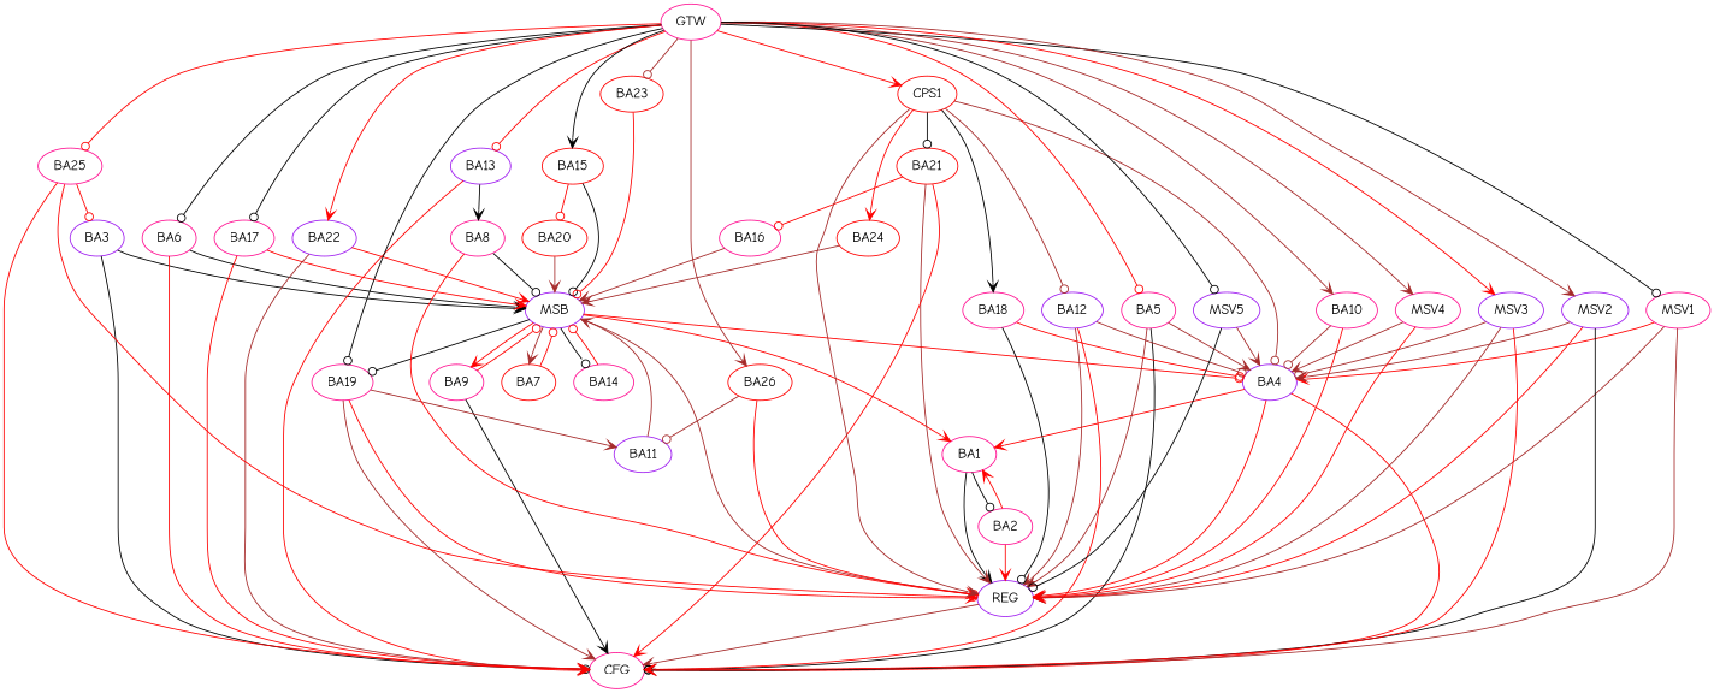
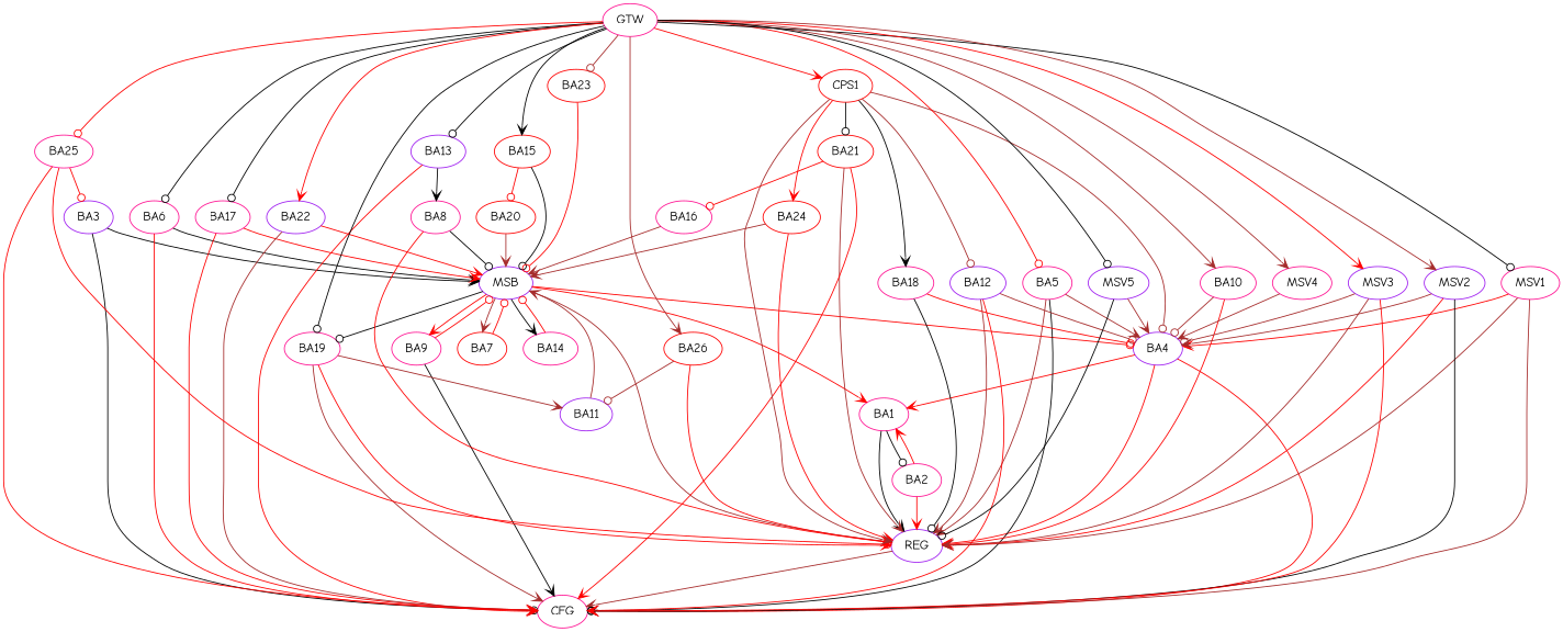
  strict digraph {
    fontname="Comic Neue"
    node [color=deeppink fontname="Comic Neue"]
    edge [arrowhead=vee color=red fontname="Comic Neue"]
    n1 [label=BA1]
    n2 [label=BA2]
    n3 [color=purple label=REG]
    n4 [label=CFG]
    n5 [color=purple label=BA3]
    n6 [color=purple label=MSB]
    n7 [color=purple label=BA4]
    n8 [color=red label=BA7]
    n9 [label=BA9]
    n10 [label=BA14]
    n11 [label=BA19]
    n12 [label=BA5]
    n13 [label=BA6]
    n14 [label=BA8]
    n15 [label=BA10]
    n16 [color=purple label=BA11]
    n17 [color=purple label=BA12]
    n18 [color=purple label=BA13]
    n19 [color=red label=BA15]
    n20 [color=red label=BA20]
    n21 [label=BA16]
    n22 [label=BA17]
    n23 [label=BA18]
    n24 [color=red label=BA21]
    n25 [color=purple label=BA22]
    n26 [color=red label=BA23]
    n27 [color=red label=BA24]
    n28 [label=BA25]
    n29 [color=red label=BA26]
    n30 [color=red label=CPS1]
    n31 [label=GTW]
    n32 [label=MSV1]
    n33 [color=purple label=MSV2]
    n34 [color=purple label=MSV3]
    n35 [label=MSV4]
    n36 [color=purple label=MSV5]
    n1 -> n2 [arrowhead=odot color=black]
    n1 -> n3 [color=black]
    n2 -> n1
    n2 -> n3
    n3 -> n4 [color=brown]
    n5 -> n4 [arrowhead=odot color=black]
    n5 -> n6 [color=black]
    n6 -> n1
    n6 -> n3 [color=brown]
    n6 -> n7 [arrowhead=odot]
    n6 -> n8 [color=brown]
    n6 -> n9
-   n6 -> n10 [arrowhead=odot color=black]
+   n6 -> n10 [color=black]
    n6 -> n11 [arrowhead=odot color=black]
    n7 -> n1
    n7 -> n3
    n7 -> n4
    n8 -> n6 [arrowhead=odot]
    n9 -> n4 [color=black]
    n9 -> n6 [arrowhead=odot]
    n10 -> n6 [arrowhead=odot]
    n11 -> n3
    n11 -> n4 [color=brown]
    n11 -> n16 [color=brown]
    n12 -> n3 [color=brown]
    n12 -> n4 [arrowhead=odot color=black]
    n12 -> n7 [color=brown]
    n13 -> n4
    n13 -> n6 [color=black]
    n14 -> n3
    n14 -> n6 [arrowhead=odot color=black]
    n15 -> n3
    n15 -> n7 [arrowhead=odot color=brown]
    n16 -> n6 [color=brown]
    n17 -> n3 [color=brown]
    n17 -> n4
    n17 -> n7 [arrowhead=odot color=brown]
    n18 -> n4
    n18 -> n14 [color=black]
    n19 -> n6 [arrowhead=odot color=black]
    n19 -> n20 [arrowhead=odot]
    n20 -> n6 [color=brown]
    n21 -> n6 [color=brown]
    n22 -> n4
    n22 -> n6
    n23 -> n3 [arrowhead=odot color=black]
    n23 -> n7 [arrowhead=odot]
    n24 -> n3 [color=brown]
    n24 -> n4
    n24 -> n21 [arrowhead=odot]
    n25 -> n4 [color=brown]
    n25 -> n6
    n26 -> n6 [arrowhead=odot]
    n27 -> n6 [color=brown]
    n28 -> n3 [arrowhead=odot]
    n28 -> n4
    n28 -> n5 [arrowhead=odot]
    n29 -> n3 [arrowhead=odot]
    n29 -> n16 [arrowhead=odot color=brown]
    n30 -> n3 [color=brown]
    n30 -> n7 [arrowhead=odot color=brown]
    n30 -> n17 [arrowhead=odot color=brown]
    n30 -> n23 [color=black]
    n30 -> n24 [arrowhead=odot color=black]
    n30 -> n27
    n31 -> n11 [arrowhead=odot color=black]
    n31 -> n12 [arrowhead=odot]
    n31 -> n13 [arrowhead=odot color=black]
    n31 -> n15 [color=brown]
-   n31 -> n18 [arrowhead=odot]
+   n31 -> n18 [arrowhead=odot color=black]
    n31 -> n19 [color=black]
    n31 -> n22 [arrowhead=odot color=black]
    n31 -> n25
    n31 -> n26 [arrowhead=odot color=brown]
    n31 -> n28 [arrowhead=odot]
    n31 -> n29 [color=brown]
    n31 -> n30
    n31 -> n32 [arrowhead=odot color=black]
    n31 -> n33 [color=brown]
    n31 -> n34
    n31 -> n35 [color=brown]
    n31 -> n36 [arrowhead=odot color=black]
    n32 -> n3 [color=brown]
    n32 -> n4 [color=brown]
    n32 -> n7
    n33 -> n3
    n33 -> n4 [arrowhead=odot color=black]
    n33 -> n7 [color=brown]
    n34 -> n3 [color=brown]
    n34 -> n4
    n34 -> n7 [arrowhead=odot color=brown]
-   n35 -> n3
+   n27 -> n3
    n35 -> n7 [color=brown]
    n36 -> n3 [arrowhead=odot color=black]
    n36 -> n7 [color=brown]
  }
